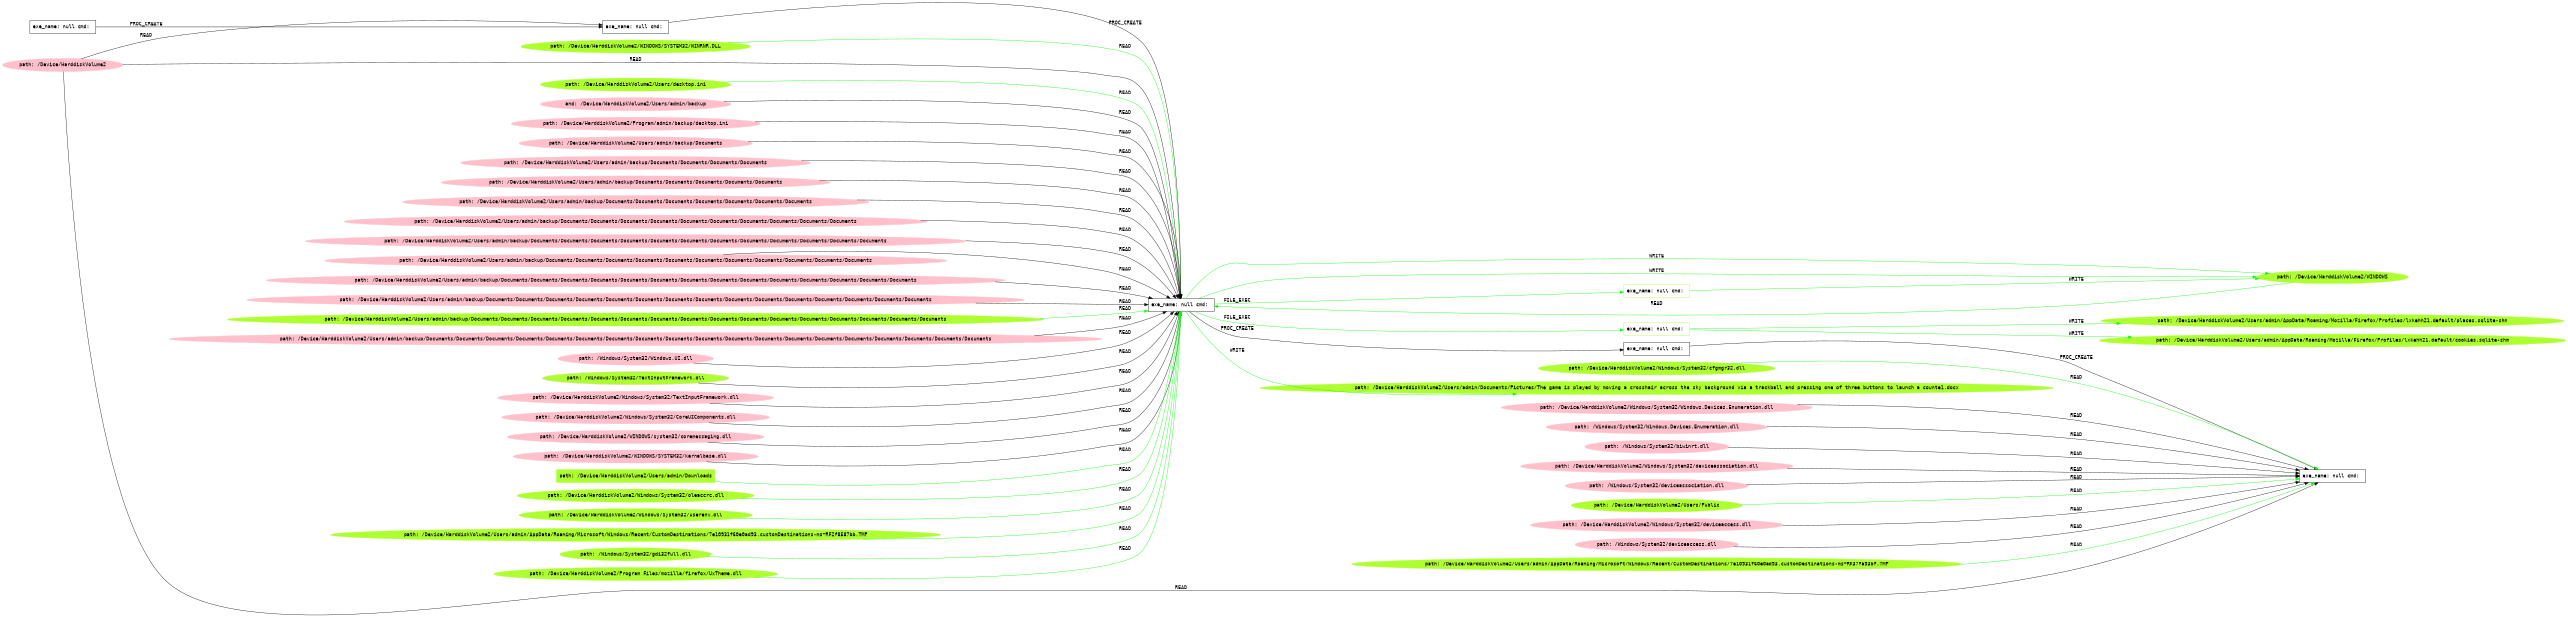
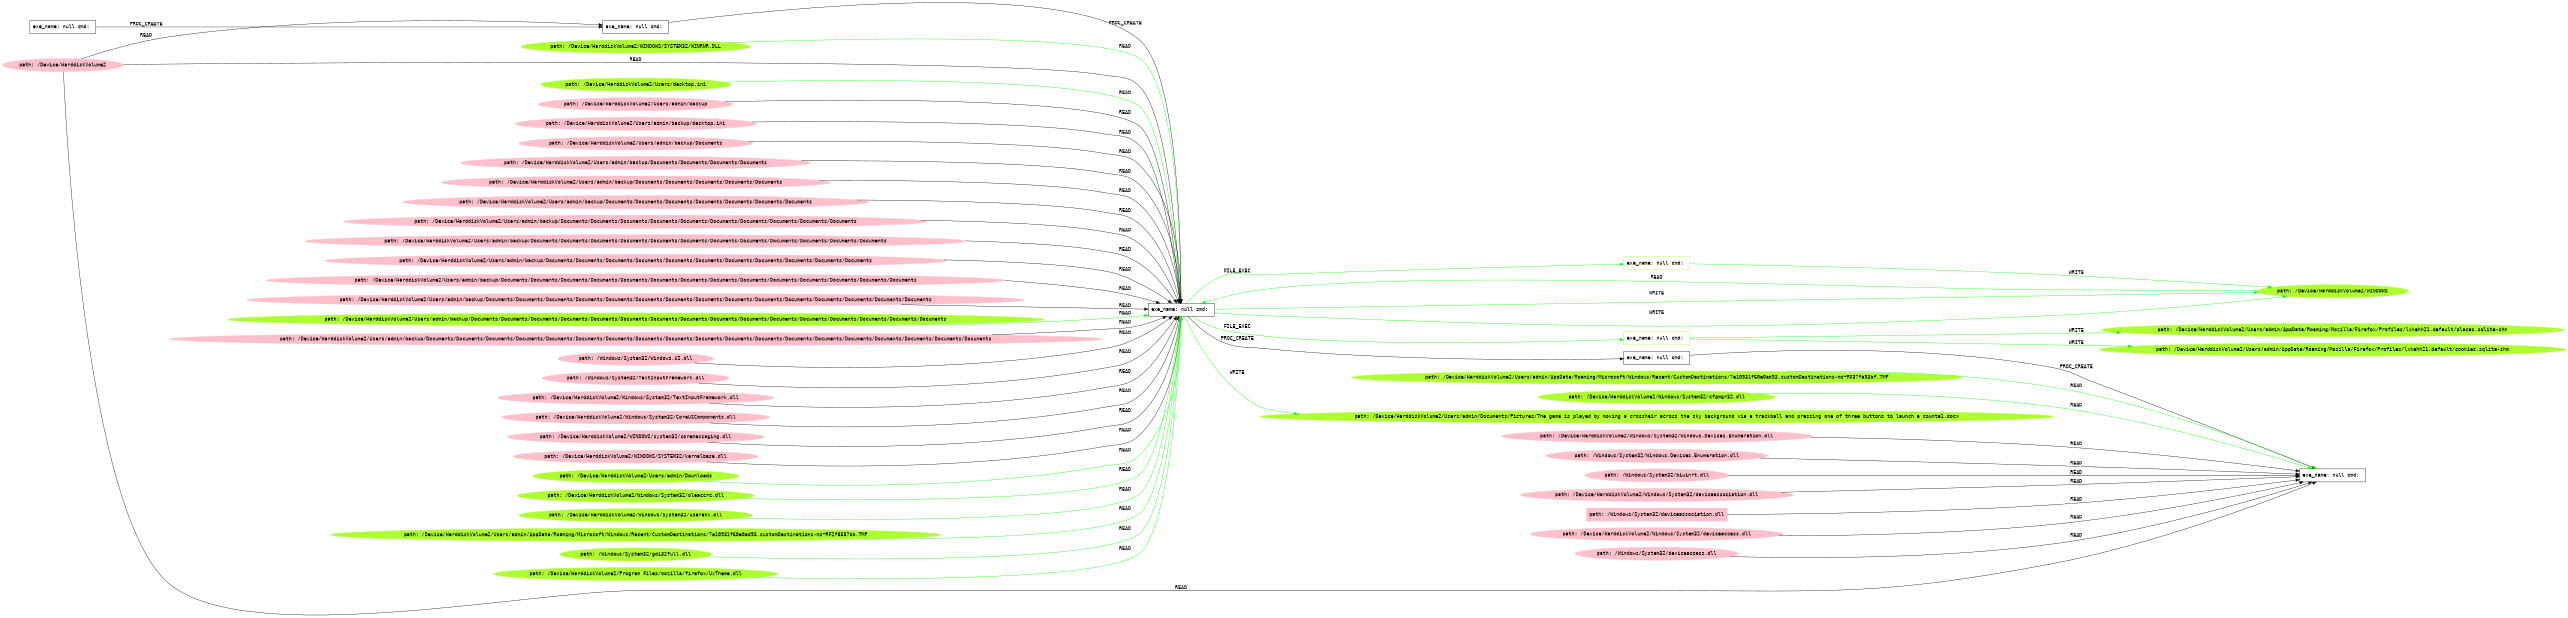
  digraph {
    fontname="DejaVu Sans Mono"
    rankdir=LR
    node [color=pink fontname="DejaVu Sans Mono" shape=oval style=filled]
    edge [color=black fontname="DejaVu Sans Mono"]
    n1 [color=black label="exe_name: null cmd: " shape=box style=solid]
    n2 [color=greenyellow label="exe_name: null cmd: " shape=box style=solid]
    n3 [color=greenyellow label="exe_name: null cmd: " shape=box style=solid]
    n4 [color=black label="exe_name: null cmd: " shape=box style=solid]
    n5 [color=greenyellow label="path: /Device/HarddiskVolume2/WINDOWS"]
    n6 [color=greenyellow label="path: /Device/HarddiskVolume2/Users/admin/Documents/Pictures/The game is played by moving a crosshair across the sky background via a trackball and pressing one of three buttons to launch a counte1.docx"]
    n7 [color=greenyellow label="path: /Device/HarddiskVolume2/Users/admin/AppData/Roaming/Mozilla/Firefox/Profiles/lxkehh21.default/places.sqlite-shm"]
    n8 [color=greenyellow label="path: /Device/HarddiskVolume2/Users/admin/AppData/Roaming/Mozilla/Firefox/Profiles/lxkehh21.default/cookies.sqlite-shm"]
    n9 [color=black label="exe_name: null cmd: " shape=box style=solid]
    n10 [color=greenyellow label="path: /Device/HarddiskVolume2/WINDOWS/SYSTEM32/WINRNR.DLL"]
    n11 [color=black label="exe_name: null cmd: " shape=box style=solid]
    n12 [color=black label="exe_name: null cmd: " shape=box style=solid]
    n13 [label="path: /Device/HarddiskVolume2"]
    n14 [color=greenyellow label="path: /Device/HarddiskVolume2/Users/desktop.ini"]
-   n15 [label="and: /Device/HarddiskVolume2/Users/admin/backup"]
-   n16 [label="path: /Device/HarddiskVolume2/Program/admin/backup/desktop.ini"]
+   n15 [label="path: /Device/HarddiskVolume2/Users/admin/backup"]
+   n16 [label="path: /Device/HarddiskVolume2/Users/admin/backup/desktop.ini"]
    n17 [label="path: /Device/HarddiskVolume2/Users/admin/backup/Documents"]
    n18 [label="path: /Device/HarddiskVolume2/Users/admin/backup/Documents/Documents/Documents/Documents"]
    n19 [label="path: /Device/HarddiskVolume2/Users/admin/backup/Documents/Documents/Documents/Documents/Documents"]
    n20 [label="path: /Device/HarddiskVolume2/Users/admin/backup/Documents/Documents/Documents/Documents/Documents/Documents/Documents"]
    n21 [label="path: /Device/HarddiskVolume2/Users/admin/backup/Documents/Documents/Documents/Documents/Documents/Documents/Documents/Documents/Documents/Documents"]
    n22 [label="path: /Device/HarddiskVolume2/Users/admin/backup/Documents/Documents/Documents/Documents/Documents/Documents/Documents/Documents/Documents/Documents/Documents/Documents"]
    n23 [label="path: /Device/HarddiskVolume2/Users/admin/backup/Documents/Documents/Documents/Documents/Documents/Documents/Documents/Documents/Documents/Documents/Documents"]
    n24 [label="path: /Device/HarddiskVolume2/Users/admin/backup/Documents/Documents/Documents/Documents/Documents/Documents/Documents/Documents/Documents/Documents/Documents/Documents/Documents/Documents"]
    n25 [label="path: /Device/HarddiskVolume2/Users/admin/backup/Documents/Documents/Documents/Documents/Documents/Documents/Documents/Documents/Documents/Documents/Documents/Documents/Documents/Documents/Documents"]
    n26 [color=greenyellow label="path: /Device/HarddiskVolume2/Users/admin/backup/Documents/Documents/Documents/Documents/Documents/Documents/Documents/Documents/Documents/Documents/Documents/Documents/Documents/Documents/Documents/Documents"]
    n27 [label="path: /Device/HarddiskVolume2/Users/admin/backup/Documents/Documents/Documents/Documents/Documents/Documents/Documents/Documents/Documents/Documents/Documents/Documents/Documents/Documents/Documents/Documents/Documents/Documents/Documents"]
    n28 [label="path: /Windows/System32/Windows.UI.dll"]
-   n29 [label="path: /Windows/System32/TextInputFramework.dll" fillcolor=greenyellow]
+   n29 [label="path: /Windows/System32/TextInputFramework.dll"]
    n30 [label="path: /Device/HarddiskVolume2/Windows/System32/TextInputFramework.dll"]
    n31 [label="path: /Device/HarddiskVolume2/Windows/System32/CoreUIComponents.dll"]
    n32 [label="path: /Device/HarddiskVolume2/WINDOWS/system32/coremessaging.dll"]
    n33 [label="path: /Device/HarddiskVolume2/WINDOWS/SYSTEM32/kernelbase.dll"]
-   n34 [color=greenyellow label="path: /Device/HarddiskVolume2/Users/admin/Downloads" shape=box]
+   n34 [color=greenyellow label="path: /Device/HarddiskVolume2/Users/admin/Downloads"]
    n35 [label="path: /Device/HarddiskVolume2/Windows/System32/Windows.Devices.Enumeration.dll"]
    n36 [label="path: /Windows/System32/Windows.Devices.Enumeration.dll"]
    n37 [label="path: /Windows/System32/biwinrt.dll"]
    n38 [label="path: /Device/HarddiskVolume2/Windows/System32/deviceassociation.dll"]
-   n39 [label="path: /Windows/System32/deviceassociation.dll"]
-   n40 [color=greenyellow label="path: /Device/HarddiskVolume2/Users/Public"]
+   n39 [label="path: /Windows/System32/deviceassociation.dll" shape=box]
    n41 [color=greenyellow label="path: /Device/HarddiskVolume2/Windows/System32/oleaccrc.dll"]
    n42 [label="path: /Device/HarddiskVolume2/Windows/System32/deviceaccess.dll"]
    n43 [label="path: /Windows/System32/deviceaccess.dll"]
    n44 [color=greenyellow label="path: /Device/HarddiskVolume2/Windows/System32/userenv.dll"]
    n45 [color=greenyellow label="path: /Device/HarddiskVolume2/Users/admin/AppData/Roaming/Microsoft/Windows/Recent/CustomDestinations/7e10931f60e0ad93.customDestinations-ms~RF2f8587bb.TMP"]
    n46 [color=greenyellow label="path: /Device/HarddiskVolume2/Users/admin/AppData/Roaming/Microsoft/Windows/Recent/CustomDestinations/7e10931f60e0ad93.customDestinations-ms~RF37fa93bf.TMP"]
    n47 [color=greenyellow label="path: /Device/HarddiskVolume2/Windows/System32/cfgmgr32.dll"]
    n48 [color=greenyellow label="path: /Windows/System32/gdi32full.dll"]
    n49 [color=greenyellow label="path: /Device/HarddiskVolume2/Program Files/mozilla/firefox/UxTheme.dll"]
    n1 -> n2 [color=green label=FILE_EXEC]
    n1 -> n3 [color=green label=FILE_EXEC]
    n1 -> n4 [label=PROC_CREATE]
    n1 -> n5 [color=green label=WRITE]
    n1 -> n5 [color=green label=WRITE]
    n1 -> n6 [color=green label=WRITE]
    n2 -> n5 [color=green label=WRITE]
    n3 -> n7 [color=green label=WRITE]
    n3 -> n8 [color=green label=WRITE]
    n4 -> n9 [label=PROC_CREATE]
    n5 -> n1 [color=green label=READ]
    n10 -> n1 [color=green label=READ]
    n11 -> n12 [label=PROC_CREATE]
    n12 -> n1 [label=PROC_CREATE]
    n13 -> n1 [label=READ]
    n13 -> n9 [label=READ]
    n13 -> n12 [label=READ]
    n14 -> n1 [color=green label=READ]
    n15 -> n1 [label=READ]
    n16 -> n1 [label=READ]
    n17 -> n1 [label=READ]
    n18 -> n1 [label=READ]
    n19 -> n1 [label=READ]
    n20 -> n1 [label=READ]
    n21 -> n1 [label=READ]
    n22 -> n1 [label=READ]
    n23 -> n1 [label=READ]
    n24 -> n1 [label=READ]
    n25 -> n1 [label=READ]
    n26 -> n1 [color=green label=READ]
    n27 -> n1 [label=READ]
    n28 -> n1 [label=READ]
    n29 -> n1 [label=READ]
    n30 -> n1 [label=READ]
    n31 -> n1 [label=READ]
    n32 -> n1 [label=READ]
    n33 -> n1 [label=READ]
    n34 -> n1 [color=green label=READ]
    n35 -> n9 [label=READ]
    n36 -> n9 [label=READ]
    n37 -> n9 [label=READ]
    n38 -> n9 [label=READ]
    n39 -> n9 [label=READ]
-   n40 -> n9 [color=green label=READ]
    n41 -> n1 [color=green label=READ]
    n42 -> n9 [label=READ]
    n43 -> n9 [label=READ]
    n44 -> n1 [color=green label=READ]
    n45 -> n1 [color=green label=READ]
    n46 -> n9 [color=green label=READ]
    n47 -> n9 [color=green label=READ]
    n48 -> n1 [color=green label=READ]
    n49 -> n1 [color=green label=READ]
  }
